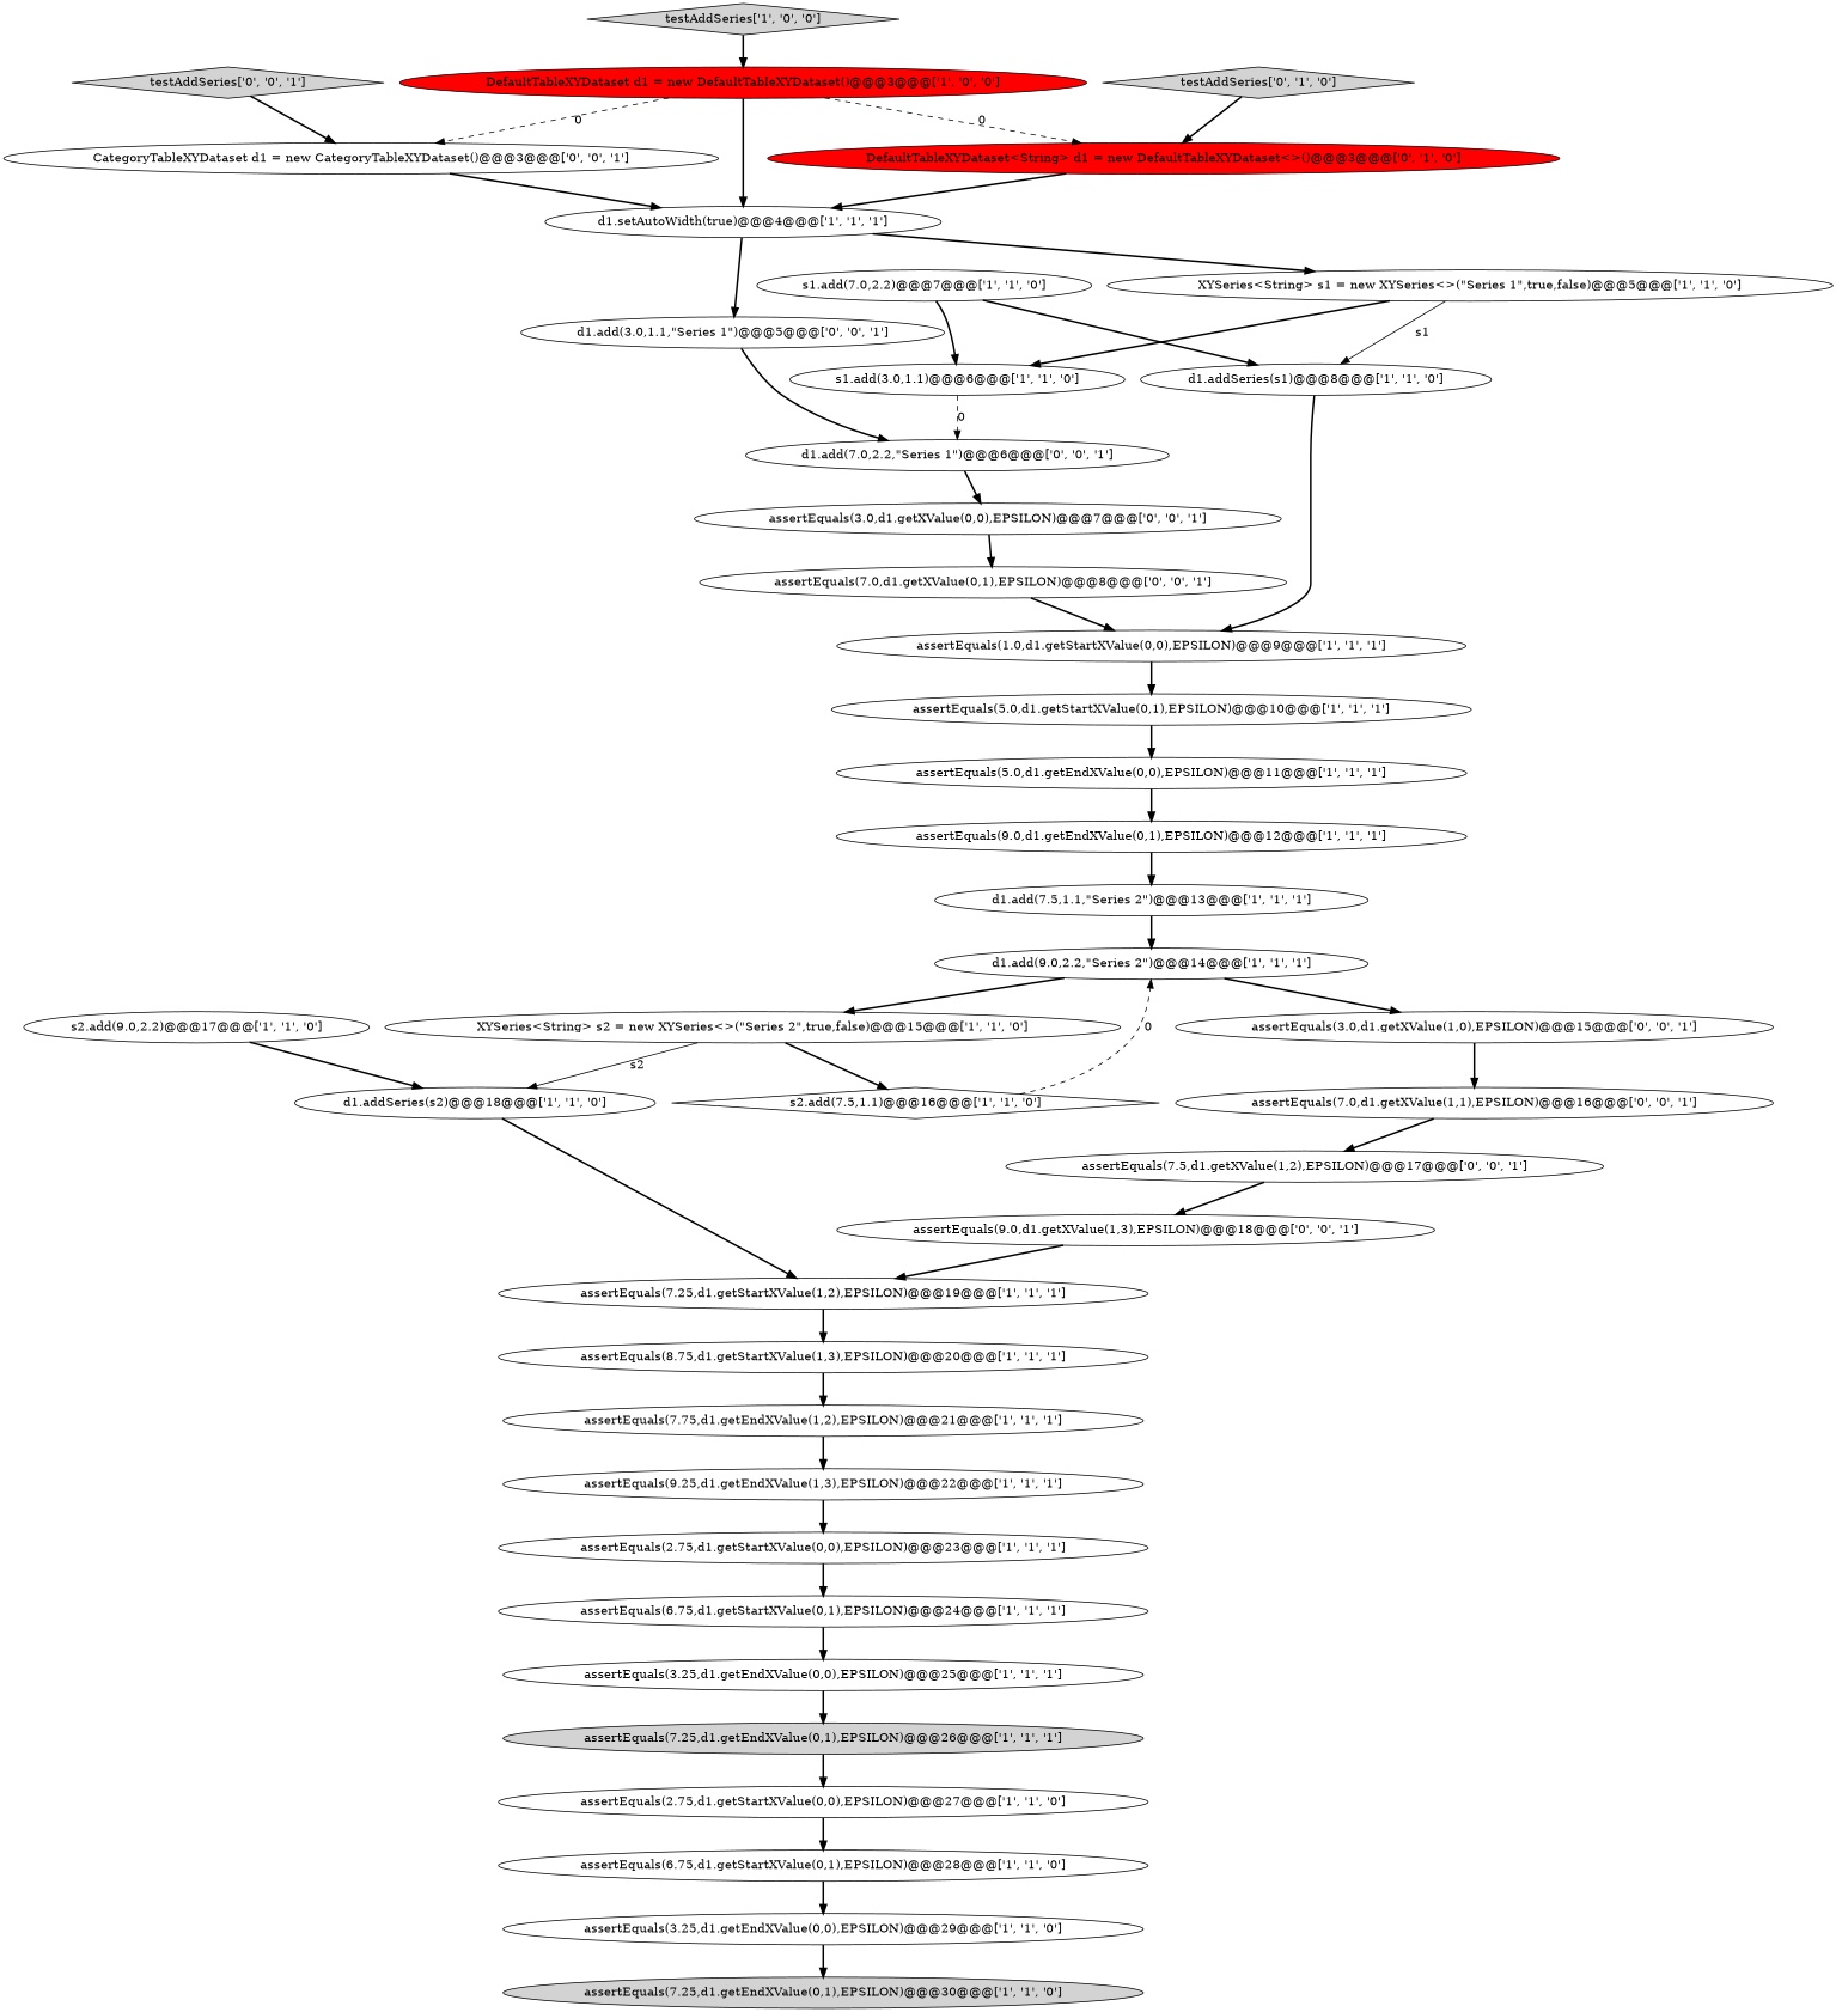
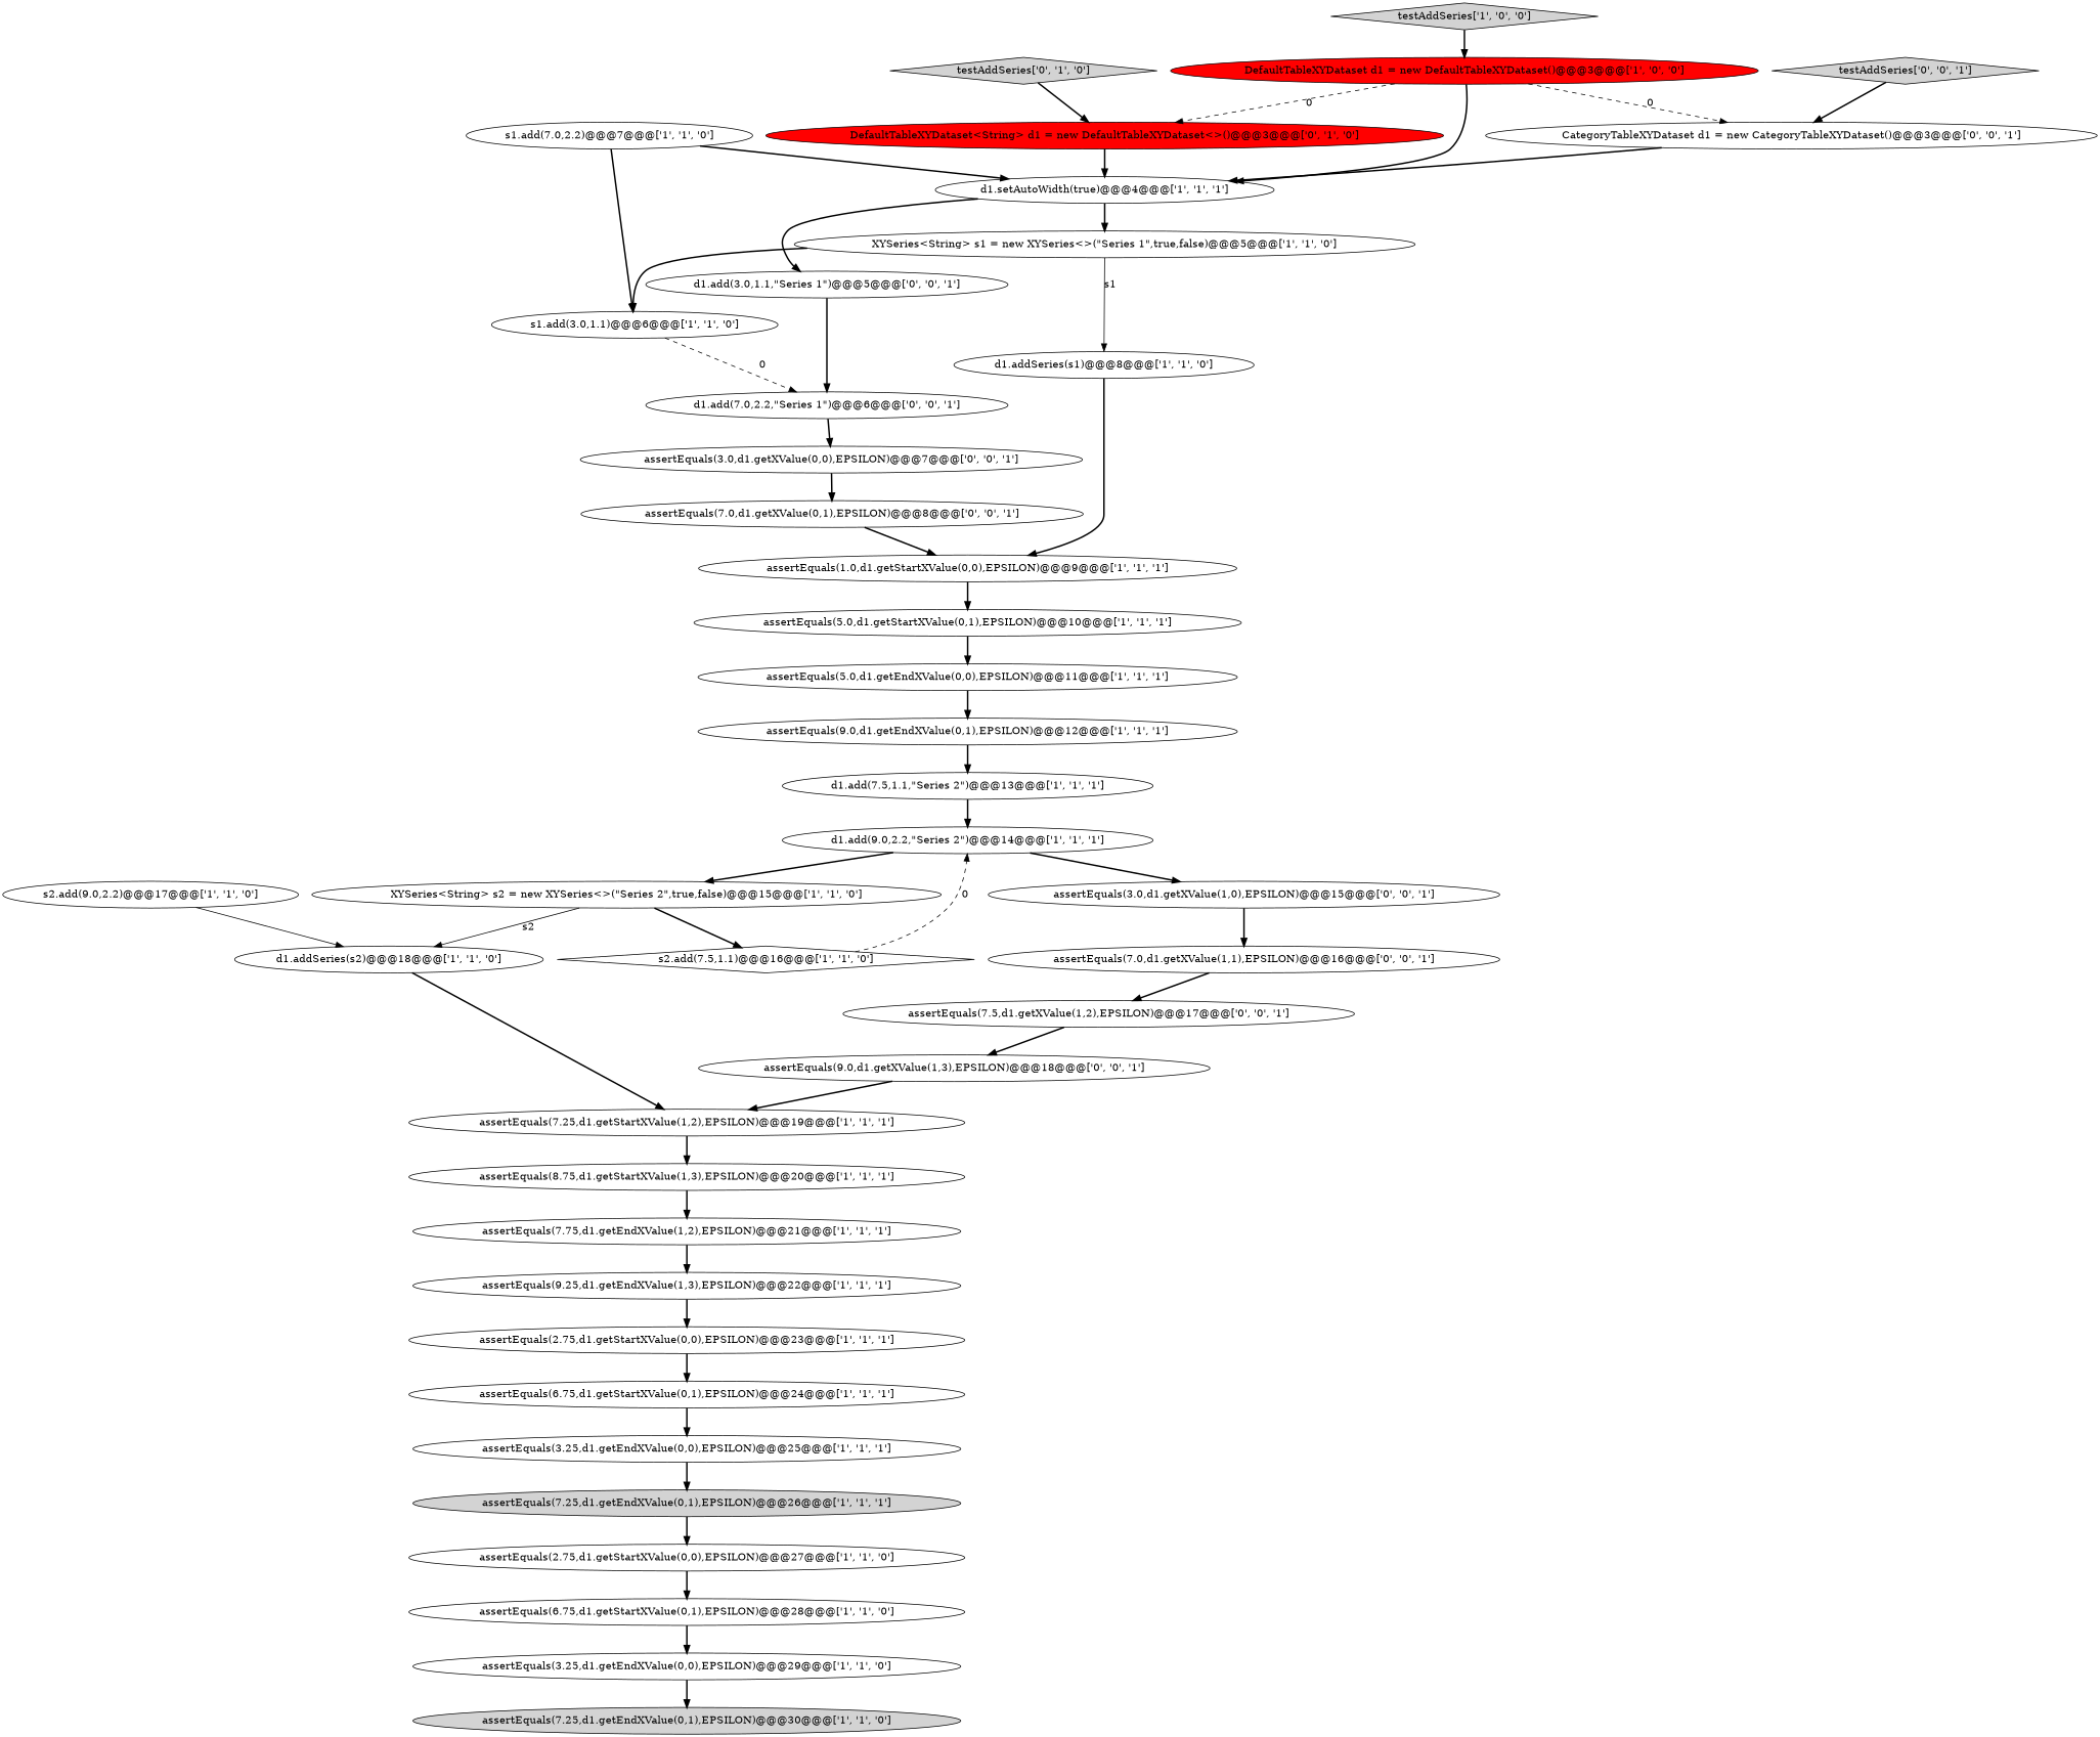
  digraph {
    node [fillcolor=white shape=ellipse style=filled]
    edge [style=bold]
    n1 [label="s2.add(9.0,2.2)@@@17@@@['1', '1', '0']"]
    n2 [label="d1.addSeries(s2)@@@18@@@['1', '1', '0']"]
    n3 [label="assertEquals(7.25,d1.getStartXValue(1,2),EPSILON)@@@19@@@['1', '1', '1']"]
    n4 [fillcolor=lightgray label="testAddSeries['0', '0', '1']" shape=diamond]
    n5 [label="CategoryTableXYDataset d1 = new CategoryTableXYDataset()@@@3@@@['0', '0', '1']"]
    n6 [label="d1.setAutoWidth(true)@@@4@@@['1', '1', '1']"]
    n7 [label="d1.addSeries(s1)@@@8@@@['1', '1', '0']"]
    n8 [label="assertEquals(1.0,d1.getStartXValue(0,0),EPSILON)@@@9@@@['1', '1', '1']"]
    n9 [label="assertEquals(5.0,d1.getStartXValue(0,1),EPSILON)@@@10@@@['1', '1', '1']"]
    n10 [label="assertEquals(7.5,d1.getXValue(1,2),EPSILON)@@@17@@@['0', '0', '1']"]
    n11 [label="assertEquals(9.0,d1.getXValue(1,3),EPSILON)@@@18@@@['0', '0', '1']"]
    n12 [label="s1.add(7.0,2.2)@@@7@@@['1', '1', '0']"]
    n13 [label="s1.add(3.0,1.1)@@@6@@@['1', '1', '0']"]
    n14 [fillcolor=lightgray label="assertEquals(7.25,d1.getEndXValue(0,1),EPSILON)@@@30@@@['1', '1', '0']"]
    n15 [label="d1.add(9.0,2.2,\"Series 2\")@@@14@@@['1', '1', '1']"]
    n16 [label="XYSeries<String> s2 = new XYSeries<>(\"Series 2\",true,false)@@@15@@@['1', '1', '0']"]
    n17 [label="assertEquals(3.0,d1.getXValue(1,0),EPSILON)@@@15@@@['0', '0', '1']"]
    n18 [label="s2.add(7.5,1.1)@@@16@@@['1', '1', '0']" shape=diamond]
    n19 [label="assertEquals(7.0,d1.getXValue(1,1),EPSILON)@@@16@@@['0', '0', '1']"]
    n20 [fillcolor=red label="DefaultTableXYDataset d1 = new DefaultTableXYDataset()@@@3@@@['1', '0', '0']"]
    n21 [fillcolor=red label="DefaultTableXYDataset<String> d1 = new DefaultTableXYDataset<>()@@@3@@@['0', '1', '0']"]
    n22 [label="XYSeries<String> s1 = new XYSeries<>(\"Series 1\",true,false)@@@5@@@['1', '1', '0']"]
    n23 [label="d1.add(3.0,1.1,\"Series 1\")@@@5@@@['0', '0', '1']"]
    n24 [label="assertEquals(3.25,d1.getEndXValue(0,0),EPSILON)@@@25@@@['1', '1', '1']"]
    n25 [fillcolor=lightgray label="assertEquals(7.25,d1.getEndXValue(0,1),EPSILON)@@@26@@@['1', '1', '1']"]
    n26 [label="assertEquals(2.75,d1.getStartXValue(0,0),EPSILON)@@@27@@@['1', '1', '0']"]
    n27 [label="d1.add(7.0,2.2,\"Series 1\")@@@6@@@['0', '0', '1']"]
    n28 [label="assertEquals(6.75,d1.getStartXValue(0,1),EPSILON)@@@24@@@['1', '1', '1']"]
    n29 [label="assertEquals(5.0,d1.getEndXValue(0,0),EPSILON)@@@11@@@['1', '1', '1']"]
    n30 [label="assertEquals(9.0,d1.getEndXValue(0,1),EPSILON)@@@12@@@['1', '1', '1']"]
    n31 [label="d1.add(7.5,1.1,\"Series 2\")@@@13@@@['1', '1', '1']"]
    n32 [label="assertEquals(7.0,d1.getXValue(0,1),EPSILON)@@@8@@@['0', '0', '1']"]
    n33 [label="assertEquals(8.75,d1.getStartXValue(1,3),EPSILON)@@@20@@@['1', '1', '1']"]
    n34 [label="assertEquals(7.75,d1.getEndXValue(1,2),EPSILON)@@@21@@@['1', '1', '1']"]
    n35 [label="assertEquals(9.25,d1.getEndXValue(1,3),EPSILON)@@@22@@@['1', '1', '1']"]
    n36 [fillcolor=lightgray label="testAddSeries['1', '0', '0']" shape=diamond]
    n37 [label="assertEquals(6.75,d1.getStartXValue(0,1),EPSILON)@@@28@@@['1', '1', '0']"]
    n38 [fillcolor=lightgray label="testAddSeries['0', '1', '0']" shape=diamond]
    n39 [label="assertEquals(3.25,d1.getEndXValue(0,0),EPSILON)@@@29@@@['1', '1', '0']"]
    n40 [label="assertEquals(2.75,d1.getStartXValue(0,0),EPSILON)@@@23@@@['1', '1', '1']"]
    n41 [label="assertEquals(3.0,d1.getXValue(0,0),EPSILON)@@@7@@@['0', '0', '1']"]
-   n1 -> n2
+   n1 -> n2 [style=solid]
    n2 -> n3
    n3 -> n33
    n4 -> n5
    n5 -> n6
    n6 -> n22
    n6 -> n23
    n7 -> n8
    n8 -> n9
    n9 -> n29
    n10 -> n11
    n11 -> n3
-   n12 -> n7
+   n12 -> n6
    n12 -> n13
    n13 -> n27 [label=0 style=dashed]
    n15 -> n16
    n15 -> n17
    n16 -> n2 [label=s2 style=solid]
    n16 -> n18
    n17 -> n19
    n18 -> n15 [label=0 style=dashed]
    n19 -> n10
    n20 -> n5 [label=0 style=dashed]
    n20 -> n6
    n20 -> n21 [label=0 style=dashed]
    n21 -> n6
    n22 -> n7 [label=s1 style=solid]
    n22 -> n13
    n23 -> n27
    n24 -> n25
    n25 -> n26
    n26 -> n37
    n27 -> n41
    n28 -> n24
    n29 -> n30
    n30 -> n31
    n31 -> n15
    n32 -> n8
    n33 -> n34
    n34 -> n35
    n35 -> n40
    n36 -> n20
    n37 -> n39
    n38 -> n21
    n39 -> n14
    n40 -> n28
    n41 -> n32
  }
